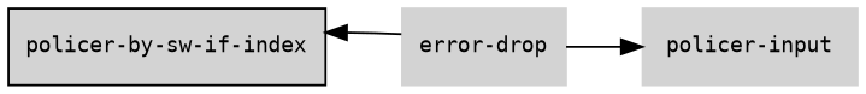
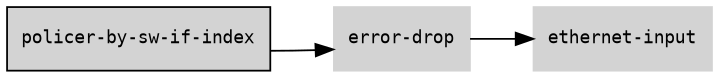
  digraph {
    fontname="DejaVu Sans Mono"
    rankdir=LR
    node [color=lightgray fillcolor=lightgray fontcolor=black fontname="DejaVu Sans Mono" fontsize=10 shape=box style=filled]
    edge [fontname="DejaVu Sans Mono" fontsize=8]
    "policer-by-sw-if-index" [color=black]
    "error-drop"
-   "ethernet-input" [label="policer-input"]
-   "error-drop" -> "policer-by-sw-if-index"
+   "ethernet-input"
+   "policer-by-sw-if-index" -> "error-drop"
    "error-drop" -> "ethernet-input"
  }
